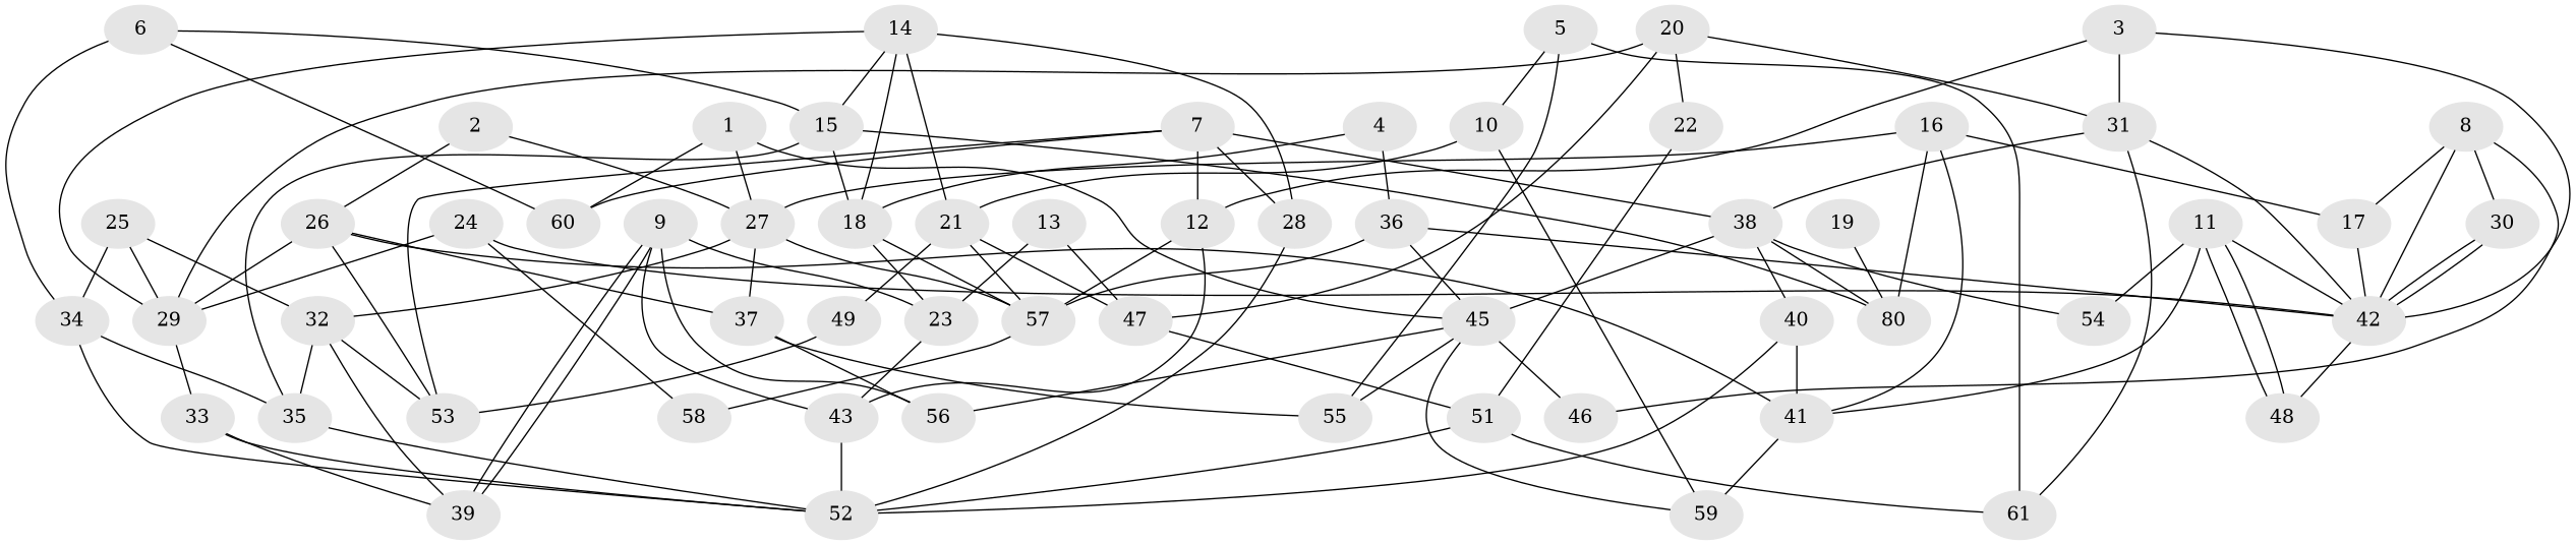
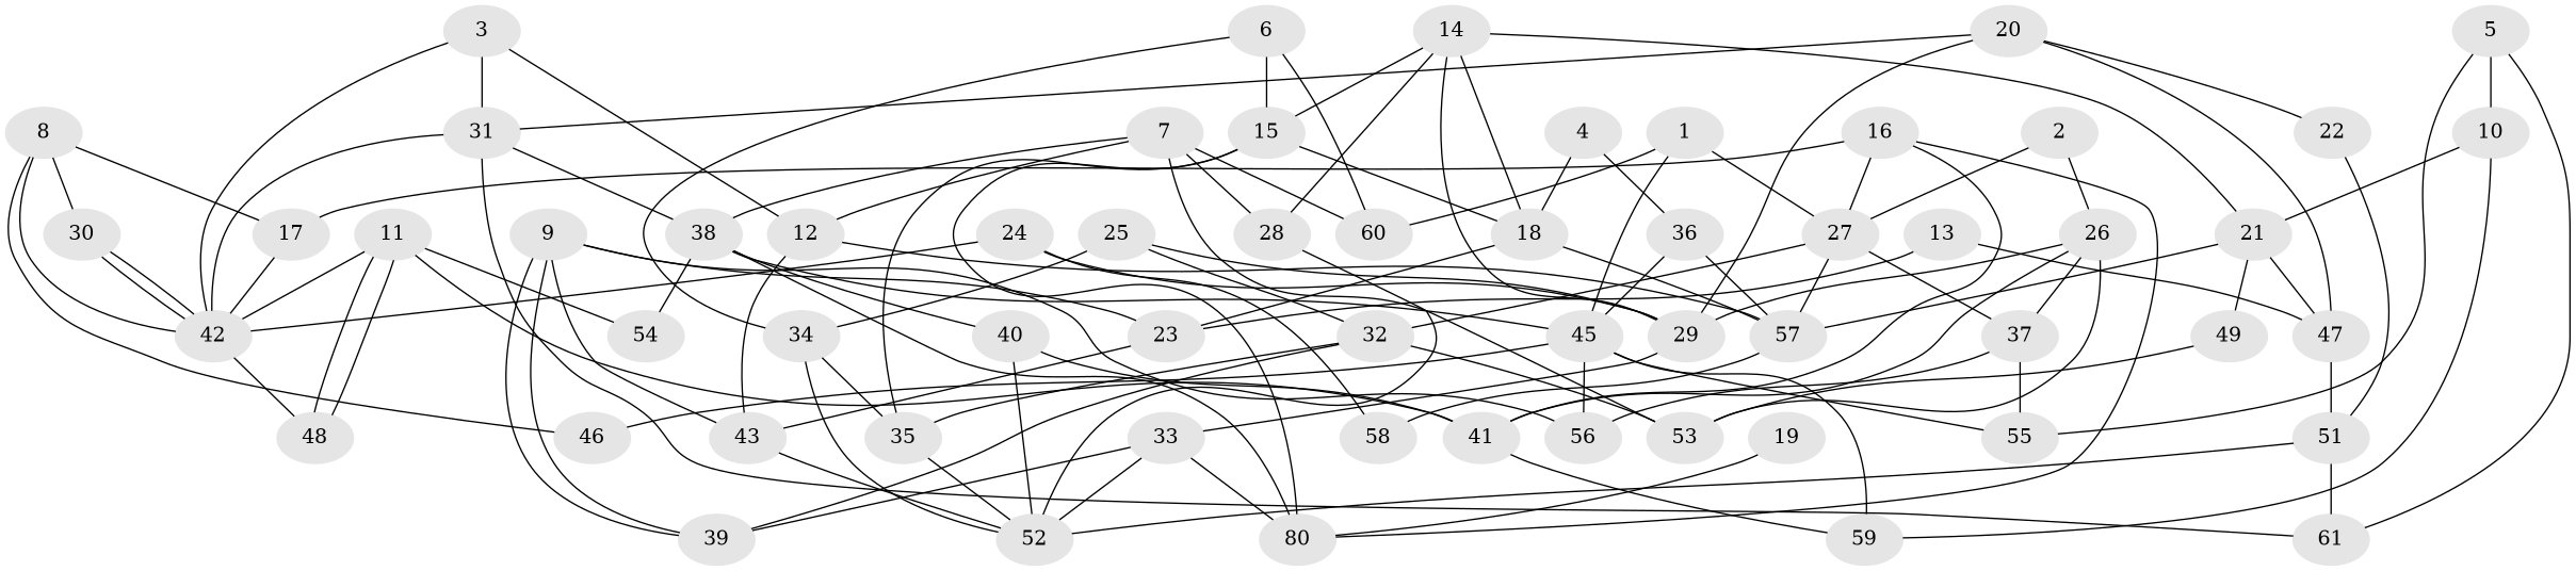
  graph {
    node [color=gray90 style=filled]
    1
    27
    45
    60
    57
    32
    37
    55
    46
    56
    59
    2
    26
    53
    41
    29
    3
    12
    31
    42
    43
    61
    38
    48
    4
    18
    36
    23
    5
    10
    21
    6
    15
    34
    35
    n36 [label=80]
    52
    7
    28
    54
    40
    8
    17
    30
    9
    39
    47
    49
    11
    58
    13
    51
    14
    33
    16
    19
    20
    22
    24
    25
    1 -- 27
    1 -- 45
    1 -- 60
    27 -- 57
    27 -- 32
    27 -- 37
    45 -- 55
    45 -- 46
    45 -- 56
    45 -- 59
    57 -- 58
    32 -- 53
    32 -- 35
    32 -- 39
    37 -- 55
    37 -- 56
    2 -- 27
    2 -- 26
    26 -- 37
    26 -- 53
    26 -- 41
    26 -- 29
    41 -- 59
    29 -- 33
    3 -- 12
    3 -- 31
    3 -- 42
    12 -- 57
    12 -- 43
    31 -- 42
    31 -- 61
    31 -- 38
    42 -- 48
    43 -- 52
    38 -- 45
    38 -- n36
    38 -- 54
    38 -- 40
    4 -- 18
    4 -- 36
    18 -- 57
    18 -- 23
    36 -- 45
    36 -- 57
-   36 -- 42
    23 -- 43
    5 -- 55
    5 -- 61
    5 -- 10
    10 -- 59
    10 -- 21
    21 -- 57
    21 -- 47
    21 -- 49
    6 -- 60
    6 -- 15
    6 -- 34
    15 -- 18
    15 -- 35
    15 -- n36
    34 -- 35
    34 -- 52
    35 -- 52
    7 -- 60
    7 -- 53
    7 -- 12
    7 -- 38
    7 -- 28
    28 -- 52
    40 -- 41
    40 -- 52
    8 -- 46
    8 -- 42
    8 -- 17
    8 -- 30
    17 -- 42
    30 -- 42
    30 -- 42
    9 -- 56
    9 -- 43
    9 -- 23
    9 -- 39
    9 -- 39
    47 -- 51
    49 -- 53
    11 -- 41
    11 -- 42
    11 -- 48
    11 -- 48
    11 -- 54
    13 -- 23
    13 -- 47
    51 -- 61
    51 -- 52
    14 -- 29
    14 -- 18
    14 -- 21
    14 -- 15
    14 -- 28
+   33 -- n36
    33 -- 52
    33 -- 39
    16 -- 27
    16 -- 41
    16 -- n36
    16 -- 17
    19 -- n36
    20 -- 29
    20 -- 31
    20 -- 47
    20 -- 22
    22 -- 51
    24 -- 29
    24 -- 42
    24 -- 58
    25 -- 32
    25 -- 29
    25 -- 34
  }
